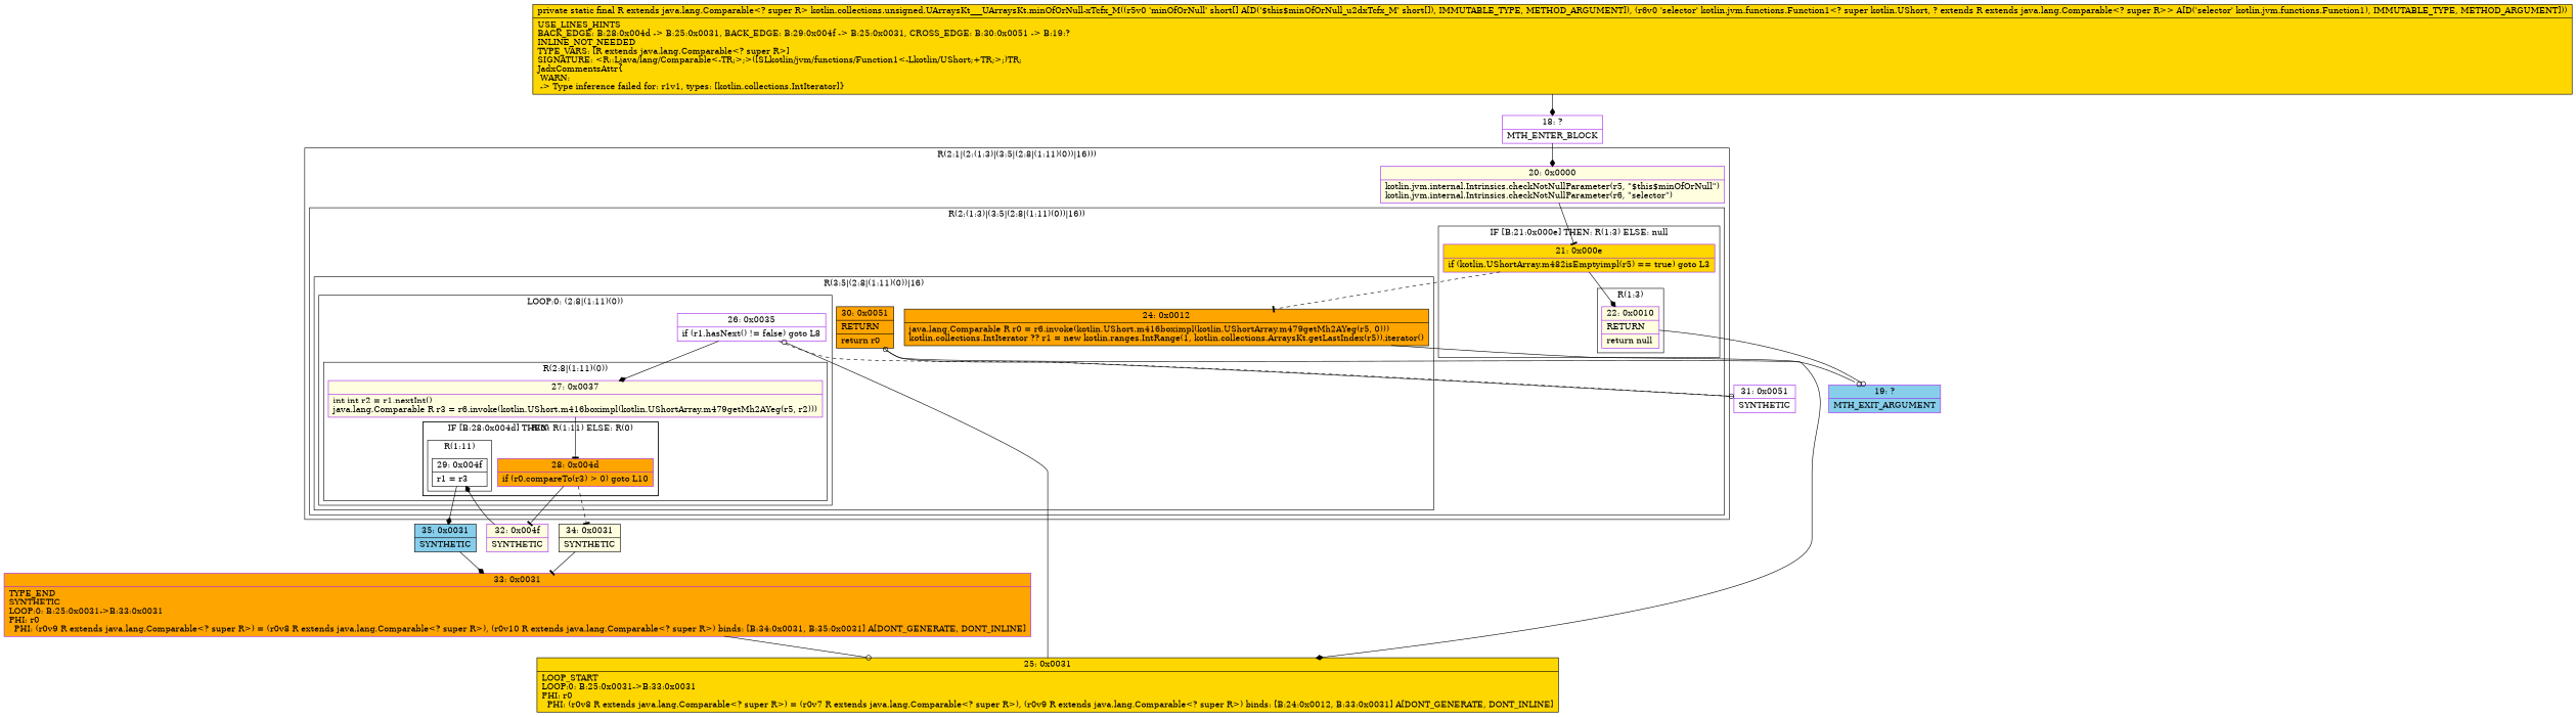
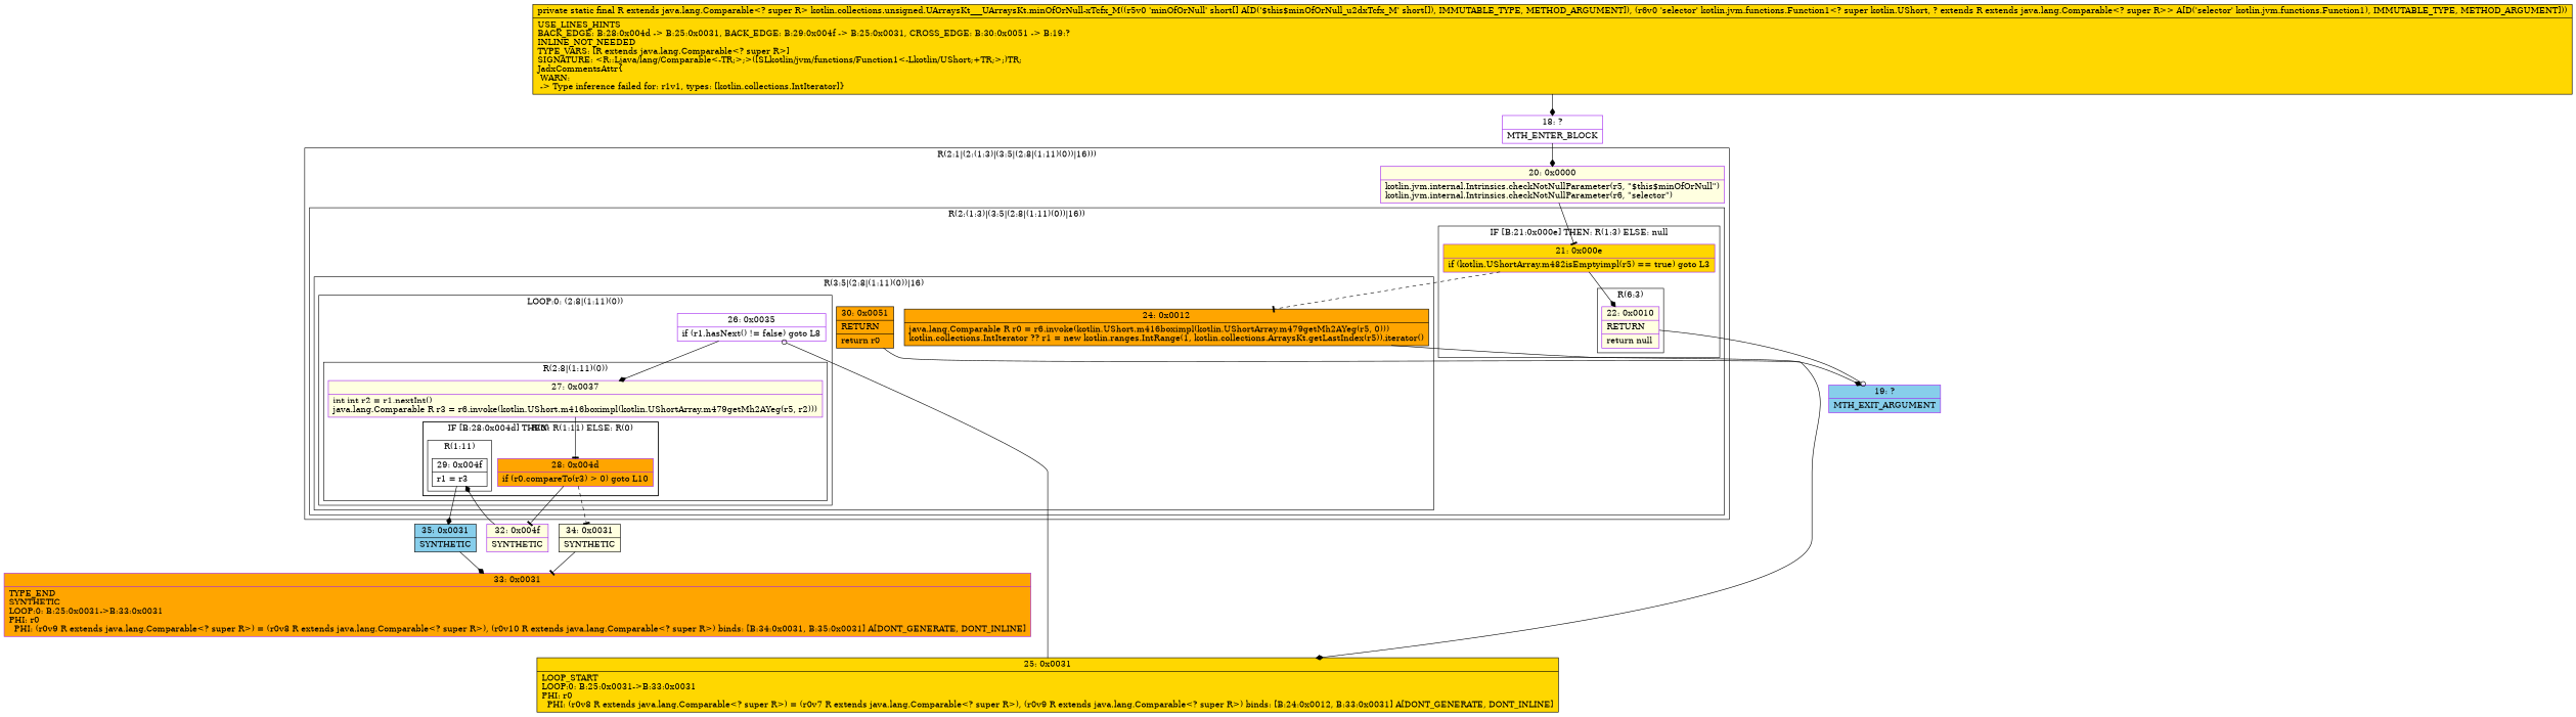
  digraph {
    node [color=purple fillcolor=lightyellow shape=record style=filled]
    edge [arrowhead=diamond]
    n1 [label="{22\:\ 0x0010|RETURN\l|return null\l}"]
    n2 [fillcolor=gold label="{21\:\ 0x000e|if (kotlin.UShortArray.m482isEmptyimpl(r5) == true) goto L3\l}"]
    n3 [color=black fillcolor=white label="{29\:\ 0x004f|r1 = r3\l}"]
    n4 [fillcolor=orange label="{28\:\ 0x004d|if (r0.compareTo(r3) \> 0) goto L10\l}"]
    n5 [label="{27\:\ 0x0037|int int r2 = r1.nextInt()\ljava.lang.Comparable R r3 = r6.invoke(kotlin.UShort.m416boximpl(kotlin.UShortArray.m479getMh2AYeg(r5, r2)))\l}"]
    n6 [fillcolor=white label="{26\:\ 0x0035|if (r1.hasNext() != false) goto L8\l}"]
    n7 [color=black fillcolor=orange label="{24\:\ 0x0012|java.lang.Comparable R r0 = r6.invoke(kotlin.UShort.m416boximpl(kotlin.UShortArray.m479getMh2AYeg(r5, 0)))\lkotlin.collections.IntIterator ?? r1 = new kotlin.ranges.IntRange(1, kotlin.collections.ArraysKt.getLastIndex(r5)).iterator()\l}"]
    n8 [color=black fillcolor=orange label="{30\:\ 0x0051|RETURN\l|return r0\l}"]
    n9 [label="{20\:\ 0x0000|kotlin.jvm.internal.Intrinsics.checkNotNullParameter(r5, \"$this$minOfOrNull\")\lkotlin.jvm.internal.Intrinsics.checkNotNullParameter(r6, \"selector\")\l}"]
    n10 [fillcolor=skyblue label="{19\:\ ?|MTH_EXIT_ARGUMENT\l}"]
    n11 [color=black fillcolor=skyblue label="{35\:\ 0x0031|SYNTHETIC\l}"]
    n12 [label="{32\:\ 0x004f|SYNTHETIC\l}"]
    n13 [color=black label="{34\:\ 0x0031|SYNTHETIC\l}"]
-   n14 [fillcolor=white label="{31\:\ 0x0051|SYNTHETIC\l}"]
    n15 [color=black fillcolor=gold label="{25\:\ 0x0031|LOOP_START\lLOOP:0: B:25:0x0031\-\>B:33:0x0031\lPHI: r0 \l  PHI: (r0v8 R extends java.lang.Comparable\<? super R\>) = (r0v7 R extends java.lang.Comparable\<? super R\>), (r0v9 R extends java.lang.Comparable\<? super R\>) binds: [B:24:0x0012, B:33:0x0031] A[DONT_GENERATE, DONT_INLINE]\l}"]
    n16 [fillcolor=orange label="{33\:\ 0x0031|TYPE_END\lSYNTHETIC\lLOOP:0: B:25:0x0031\-\>B:33:0x0031\lPHI: r0 \l  PHI: (r0v9 R extends java.lang.Comparable\<? super R\>) = (r0v8 R extends java.lang.Comparable\<? super R\>), (r0v10 R extends java.lang.Comparable\<? super R\>) binds: [B:34:0x0031, B:35:0x0031] A[DONT_GENERATE, DONT_INLINE]\l}"]
    n17 [fillcolor=white label="{18\:\ ?|MTH_ENTER_BLOCK\l}"]
    n18 [color=black fillcolor=gold label="{private static final R extends java.lang.Comparable\<? super R\> kotlin.collections.unsigned.UArraysKt___UArraysKt.minOfOrNull\-xTcfx_M((r5v0 'minOfOrNull' short[] A[D('$this$minOfOrNull_u2dxTcfx_M' short[]), IMMUTABLE_TYPE, METHOD_ARGUMENT]), (r6v0 'selector' kotlin.jvm.functions.Function1\<? super kotlin.UShort, ? extends R extends java.lang.Comparable\<? super R\>\> A[D('selector' kotlin.jvm.functions.Function1), IMMUTABLE_TYPE, METHOD_ARGUMENT]))  | USE_LINES_HINTS\lBACK_EDGE: B:28:0x004d \-\> B:25:0x0031, BACK_EDGE: B:29:0x004f \-\> B:25:0x0031, CROSS_EDGE: B:30:0x0051 \-\> B:19:?\lINLINE_NOT_NEEDED\lTYPE_VARS: [R extends java.lang.Comparable\<? super R\>]\lSIGNATURE: \<R::Ljava\/lang\/Comparable\<\-TR;\>;\>([SLkotlin\/jvm\/functions\/Function1\<\-Lkotlin\/UShort;+TR;\>;)TR;\lJadxCommentsAttr\{\l WARN: \l \-\> Type inference failed for: r1v1, types: [kotlin.collections.IntIterator]\}\l}"]
    subgraph cluster_1 {
      label="R(2:1|(2:(1:3)|(3:5|(2:8|(1:11)(0))|16)))"
      n9
      subgraph cluster_2 {
        label="R(2:(1:3)|(3:5|(2:8|(1:11)(0))|16))"
        subgraph cluster_3 {
          label="IF [B:21:0x000e] THEN: R(1:3) ELSE: null"
          n2
          subgraph cluster_4 {
-           label="R(1:3)"
+           label="R(6:3)"
            n1
          }
        }
        subgraph cluster_5 {
          label="R(3:5|(2:8|(1:11)(0))|16)"
          n7
          n8
          subgraph cluster_6 {
            label="LOOP:0: (2:8|(1:11)(0))"
            n6
            subgraph cluster_7 {
              label="R(2:8|(1:11)(0))"
              n5
              subgraph cluster_8 {
                label="IF [B:28:0x004d] THEN: R(1:11) ELSE: R(0)"
                n4
                subgraph cluster_9 {
                  label="R(1:11)"
                  n3
                }
                subgraph cluster_10 {
                  label="R(0)"
                }
              }
            }
          }
        }
      }
    }
    n1 -> n10 [arrowhead=odot]
    n2 -> n1
    n2 -> n7 [arrowhead=tee style=dashed]
    n3 -> n11
    n4 -> n12 [arrowhead=tee]
    n4 -> n13 [arrowhead=tee style=dashed]
    n5 -> n4 [arrowhead=tee]
    n6 -> n5
-   n6 -> n14 [arrowhead=odot style=dashed]
    n7 -> n15
-   n8 -> n10 [arrowhead=odot]
+   n8 -> n10
    n9 -> n2 [arrowhead=tee]
    n11 -> n16
    n12 -> n3
    n13 -> n16 [arrowhead=tee]
-   n14 -> n8 [arrowhead=odot]
    n15 -> n6 [arrowhead=odot]
-   n16 -> n15 [arrowhead=odot]
    n17 -> n9
    n18 -> n17
  }
